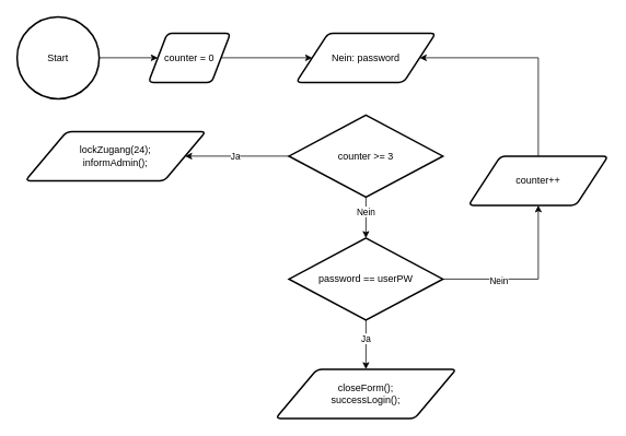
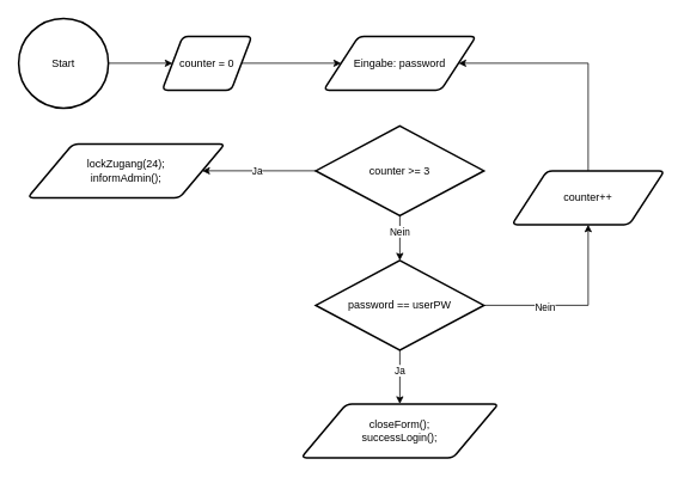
  <mxCell id="0" />
  <mxCell id="1" parent="0" />
  <mxCell id="2" value="Start" style="strokeWidth=2;html=1;shape=mxgraph.flowchart.start_2;whiteSpace=wrap;" vertex="1" parent="1"><mxGeometry x="20" y="20" width="100" height="100" as="geometry" /></mxCell>
  <mxCell id="3" value="counter = 0" style="shape=parallelogram;html=1;strokeWidth=2;perimeter=parallelogramPerimeter;whiteSpace=wrap;rounded=1;arcSize=12;size=0.23;" vertex="1" parent="1"><mxGeometry x="180" y="40" width="100" height="60" as="geometry" /></mxCell>
- <mxCell id="4" value="Nein: password" style="shape=parallelogram;html=1;strokeWidth=2;perimeter=parallelogramPerimeter;whiteSpace=wrap;rounded=1;arcSize=12;size=0.23;" vertex="1" parent="1"><mxGeometry x="360" y="40" width="170" height="60" as="geometry" /></mxCell>
+ <mxCell id="4" value="Eingabe: password" style="shape=parallelogram;html=1;strokeWidth=2;perimeter=parallelogramPerimeter;whiteSpace=wrap;rounded=1;arcSize=12;size=0.23;" vertex="1" parent="1"><mxGeometry x="360" y="40" width="170" height="60" as="geometry" /></mxCell>
  <mxCell id="5" value="password == userPW" style="strokeWidth=2;html=1;shape=mxgraph.flowchart.decision;whiteSpace=wrap;" vertex="1" parent="1"><mxGeometry x="351.25" y="290" width="187.5" height="100" as="geometry" /></mxCell>
  <mxCell id="6" value="" style="endArrow=classic;html=1;rounded=0;exitX=1;exitY=0.5;exitDx=0;exitDy=0;exitPerimeter=0;" edge="1" parent="1" source="2" target="3"><mxGeometry width="50" height="50" relative="1" as="geometry"><mxPoint x="330" y="240" as="sourcePoint" /><mxPoint x="380" y="190" as="targetPoint" /></mxGeometry></mxCell>
  <mxCell id="7" value="" style="endArrow=classic;html=1;rounded=0;exitX=1;exitY=0.5;exitDx=0;exitDy=0;" edge="1" parent="1" source="3" target="4"><mxGeometry width="50" height="50" relative="1" as="geometry"><mxPoint x="160" y="60" as="sourcePoint" /><mxPoint x="232" y="60" as="targetPoint" /></mxGeometry></mxCell>
  <mxCell id="8" value="" style="endArrow=classic;html=1;rounded=0;exitX=0.5;exitY=1;exitDx=0;exitDy=0;exitPerimeter=0;entryX=0.5;entryY=0;entryDx=0;entryDy=0;" edge="1" parent="1" source="5" target="16"><mxGeometry width="50" height="50" relative="1" as="geometry"><mxPoint x="450" y="410" as="sourcePoint" /><mxPoint x="445" y="450" as="targetPoint" /></mxGeometry></mxCell>
  <mxCell id="9" value="Ja" style="edgeLabel;html=1;align=center;verticalAlign=middle;resizable=0;points=[];" vertex="1" connectable="0" parent="8"><mxGeometry x="-0.252" y="-1" relative="1" as="geometry"><mxPoint as="offset" /></mxGeometry></mxCell>
  <mxCell id="10" value="counter &amp;gt;= 3" style="strokeWidth=2;html=1;shape=mxgraph.flowchart.decision;whiteSpace=wrap;" vertex="1" parent="1"><mxGeometry x="351.25" y="140" width="187.5" height="100" as="geometry" /></mxCell>
  <mxCell id="11" value="" style="endArrow=classic;html=1;rounded=0;exitX=0;exitY=0.5;exitDx=0;exitDy=0;exitPerimeter=0;entryX=1;entryY=0.5;entryDx=0;entryDy=0;" edge="1" parent="1" source="10" target="15"><mxGeometry width="50" height="50" relative="1" as="geometry"><mxPoint x="390" y="80" as="sourcePoint" /><mxPoint x="280" y="190" as="targetPoint" /></mxGeometry></mxCell>
  <mxCell id="12" value="Ja" style="edgeLabel;html=1;align=center;verticalAlign=middle;resizable=0;points=[];" vertex="1" connectable="0" parent="11"><mxGeometry x="0.037" relative="1" as="geometry"><mxPoint as="offset" /></mxGeometry></mxCell>
  <mxCell id="13" value="" style="endArrow=classic;html=1;rounded=0;exitX=0.5;exitY=1;exitDx=0;exitDy=0;exitPerimeter=0;entryX=0.5;entryY=0;entryDx=0;entryDy=0;entryPerimeter=0;" edge="1" parent="1" source="10" target="5"><mxGeometry width="50" height="50" relative="1" as="geometry"><mxPoint x="320" y="130" as="sourcePoint" /><mxPoint x="431" y="130" as="targetPoint" /></mxGeometry></mxCell>
  <mxCell id="14" value="Nein" style="edgeLabel;html=1;align=center;verticalAlign=middle;resizable=0;points=[];" vertex="1" connectable="0" parent="13"><mxGeometry x="-0.337" y="-1" relative="1" as="geometry"><mxPoint as="offset" /></mxGeometry></mxCell>
  <mxCell id="15" value="lockZugang(24);&lt;div&gt;informAdmin();&lt;/div&gt;" style="shape=parallelogram;html=1;strokeWidth=2;perimeter=parallelogramPerimeter;whiteSpace=wrap;rounded=1;arcSize=12;size=0.23;" vertex="1" parent="1"><mxGeometry x="30" y="160" width="220" height="60" as="geometry" /></mxCell>
  <mxCell id="16" value="closeForm();&lt;div&gt;successLogin();&lt;/div&gt;" style="shape=parallelogram;html=1;strokeWidth=2;perimeter=parallelogramPerimeter;whiteSpace=wrap;rounded=1;arcSize=12;size=0.23;" vertex="1" parent="1"><mxGeometry x="335" y="450" width="220" height="60" as="geometry" /></mxCell>
  <mxCell id="17" value="" style="endArrow=classic;html=1;rounded=0;exitX=1;exitY=0.5;exitDx=0;exitDy=0;exitPerimeter=0;entryX=0.5;entryY=1;entryDx=0;entryDy=0;" edge="1" parent="1" source="5" target="19"><mxGeometry width="50" height="50" relative="1" as="geometry"><mxPoint x="500" y="260" as="sourcePoint" /><mxPoint x="650" y="250" as="targetPoint" /><Array as="points"><mxPoint x="655" y="340" /></Array></mxGeometry></mxCell>
  <mxCell id="18" value="Nein" style="edgeLabel;html=1;align=center;verticalAlign=middle;resizable=0;points=[];" vertex="1" connectable="0" parent="17"><mxGeometry x="-0.337" y="-1" relative="1" as="geometry"><mxPoint as="offset" /></mxGeometry></mxCell>
  <mxCell id="19" value="counter++" style="shape=parallelogram;html=1;strokeWidth=2;perimeter=parallelogramPerimeter;whiteSpace=wrap;rounded=1;arcSize=12;size=0.23;" vertex="1" parent="1"><mxGeometry x="570" y="190" width="170" height="60" as="geometry" /></mxCell>
  <mxCell id="20" value="" style="endArrow=classic;html=1;rounded=0;exitX=0.5;exitY=0;exitDx=0;exitDy=0;entryX=1;entryY=0.5;entryDx=0;entryDy=0;" edge="1" parent="1" source="19" target="4"><mxGeometry width="50" height="50" relative="1" as="geometry"><mxPoint x="560" y="120" as="sourcePoint" /><mxPoint x="560" y="160" as="targetPoint" /><Array as="points"><mxPoint x="655" y="70" /></Array></mxGeometry></mxCell>
